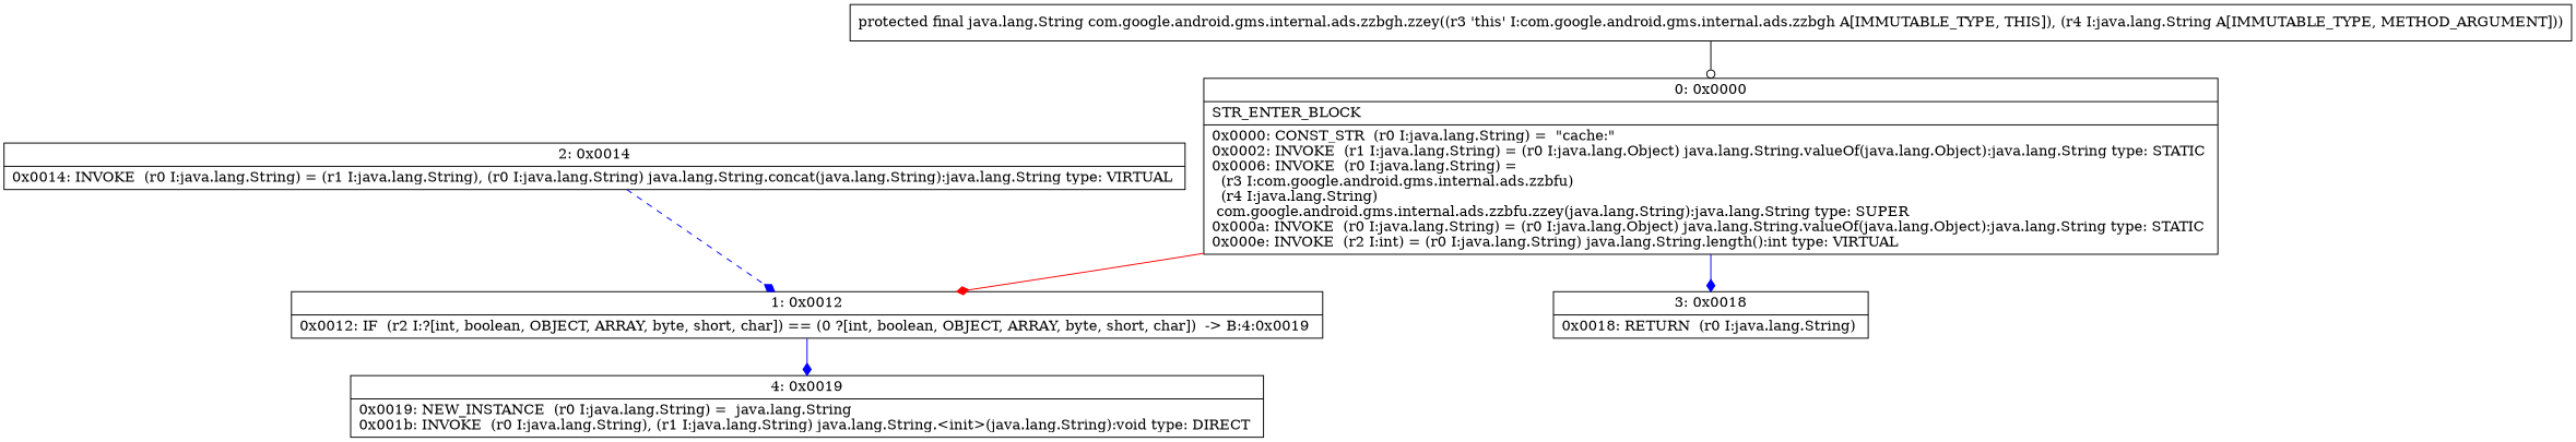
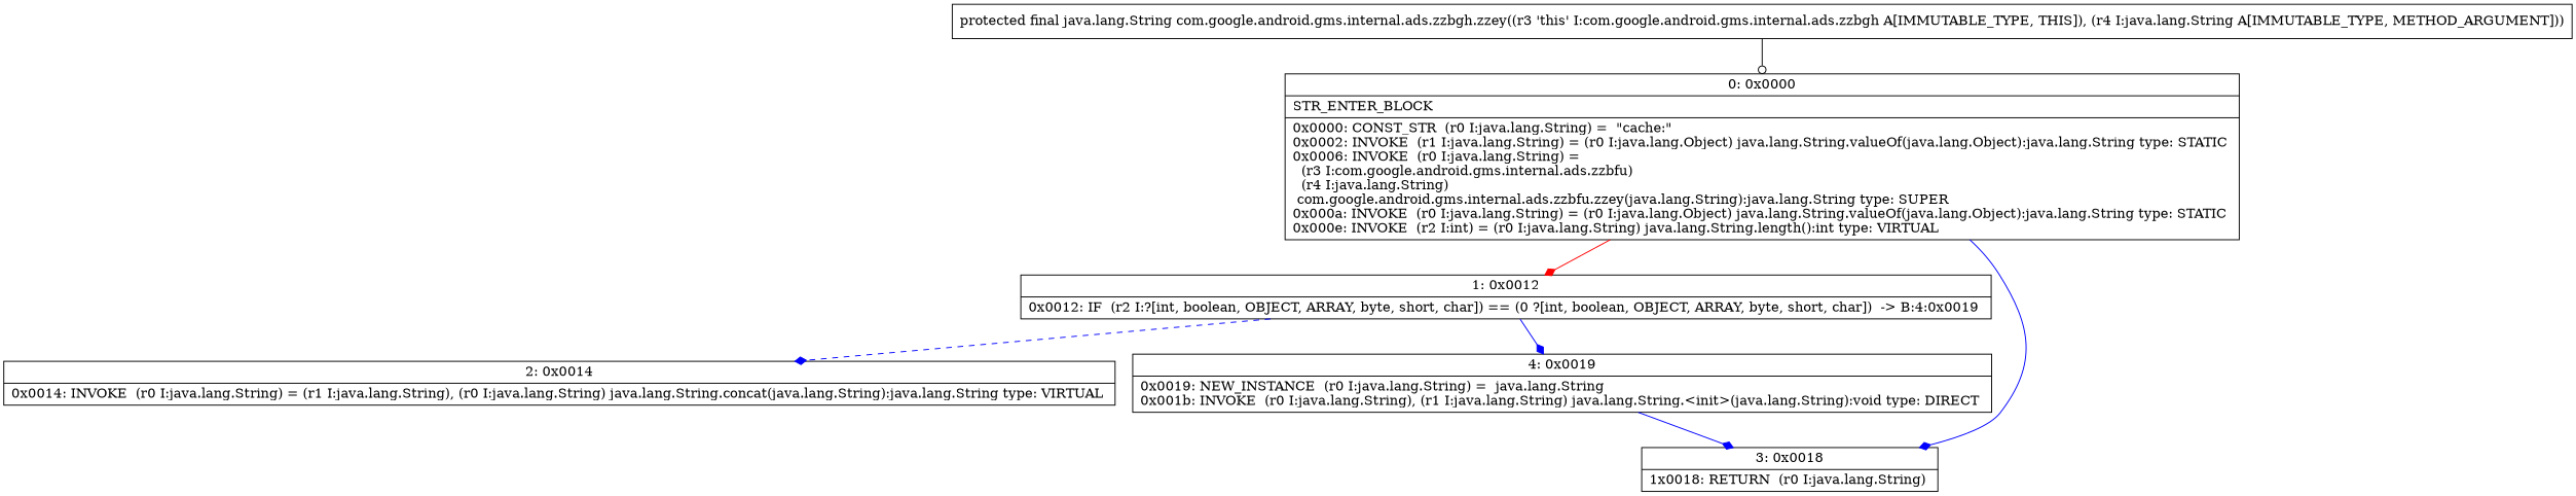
  digraph {
    node [shape=record]
    edge [arrowhead=diamond color=blue]
    n1 [label="{0\:\ 0x0000|STR_ENTER_BLOCK\l|0x0000: CONST_STR  (r0 I:java.lang.String) =  \"cache:\" \l0x0002: INVOKE  (r1 I:java.lang.String) = (r0 I:java.lang.Object) java.lang.String.valueOf(java.lang.Object):java.lang.String type: STATIC \l0x0006: INVOKE  (r0 I:java.lang.String) = \l  (r3 I:com.google.android.gms.internal.ads.zzbfu)\l  (r4 I:java.lang.String)\l com.google.android.gms.internal.ads.zzbfu.zzey(java.lang.String):java.lang.String type: SUPER \l0x000a: INVOKE  (r0 I:java.lang.String) = (r0 I:java.lang.Object) java.lang.String.valueOf(java.lang.Object):java.lang.String type: STATIC \l0x000e: INVOKE  (r2 I:int) = (r0 I:java.lang.String) java.lang.String.length():int type: VIRTUAL \l}"]
    n2 [label="{1\:\ 0x0012|0x0012: IF  (r2 I:?[int, boolean, OBJECT, ARRAY, byte, short, char]) == (0 ?[int, boolean, OBJECT, ARRAY, byte, short, char])  \-\> B:4:0x0019 \l}"]
-   n3 [label="{3\:\ 0x0018|0x0018: RETURN  (r0 I:java.lang.String) \l}"]
+   n3 [label="{3\:\ 0x0018|1x0018: RETURN  (r0 I:java.lang.String) \l}"]
    n4 [label="{2\:\ 0x0014|0x0014: INVOKE  (r0 I:java.lang.String) = (r1 I:java.lang.String), (r0 I:java.lang.String) java.lang.String.concat(java.lang.String):java.lang.String type: VIRTUAL \l}"]
    n5 [label="{4\:\ 0x0019|0x0019: NEW_INSTANCE  (r0 I:java.lang.String) =  java.lang.String \l0x001b: INVOKE  (r0 I:java.lang.String), (r1 I:java.lang.String) java.lang.String.\<init\>(java.lang.String):void type: DIRECT \l}"]
    n6 [label="{protected final java.lang.String com.google.android.gms.internal.ads.zzbgh.zzey((r3 'this' I:com.google.android.gms.internal.ads.zzbgh A[IMMUTABLE_TYPE, THIS]), (r4 I:java.lang.String A[IMMUTABLE_TYPE, METHOD_ARGUMENT])) }"]
    n1 -> n2 [color=red]
    n1 -> n3
-   n4 -> n2 [style=dashed]
+   n2 -> n4 [style=dashed]
    n2 -> n5
+   n5 -> n3
    n6 -> n1 [arrowhead=odot color=black]
  }
